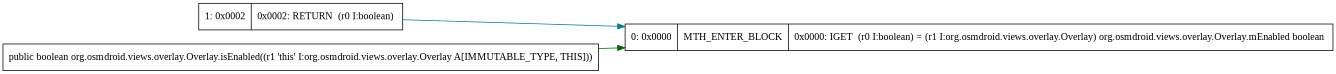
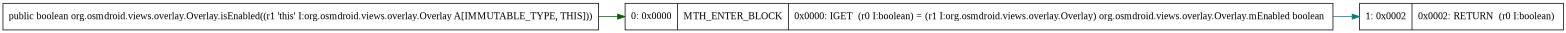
  digraph {
    rankdir=LR
    fontname="Liberation Serif"
    node [shape=record fontname="Liberation Serif"]
    edge [fontname="Liberation Serif"]
    n1 [label="{0\:\ 0x0000|MTH_ENTER_BLOCK\l|0x0000: IGET  (r0 I:boolean) = (r1 I:org.osmdroid.views.overlay.Overlay) org.osmdroid.views.overlay.Overlay.mEnabled boolean \l}"]
    n2 [label="{1\:\ 0x0002|0x0002: RETURN  (r0 I:boolean) \l}"]
    n3 [label="{public boolean org.osmdroid.views.overlay.Overlay.isEnabled((r1 'this' I:org.osmdroid.views.overlay.Overlay A[IMMUTABLE_TYPE, THIS])) }"]
-   n2 -> n1 [color=teal]
+   n1 -> n2 [color=teal]
    n3 -> n1 [color=darkgreen]
  }
